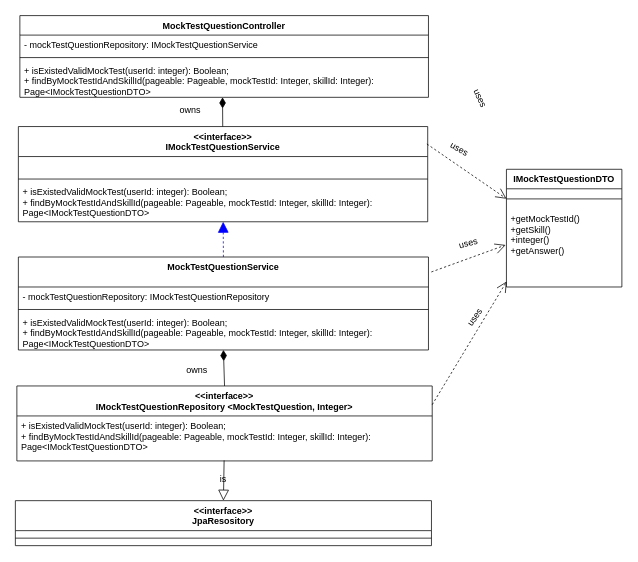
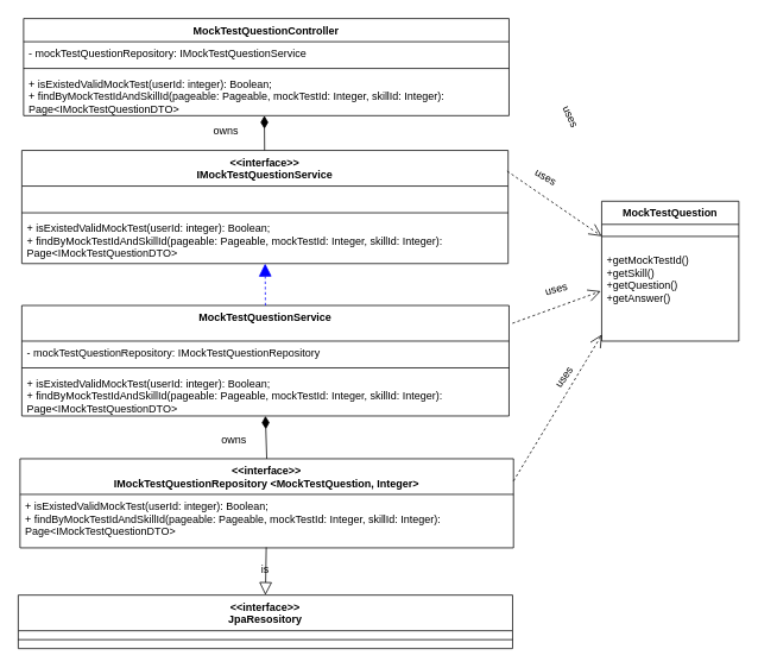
  <mxCell id="0" />
  <mxCell id="1" parent="0" />
- <mxCell id="2" value="IMockTestQuestionDTO" style="swimlane;fontStyle=1;align=center;verticalAlign=top;childLayout=stackLayout;horizontal=1;startSize=26;horizontalStack=0;resizeParent=1;resizeParentMax=0;resizeLast=0;collapsible=1;marginBottom=0;swimlaneLine=1;rounded=0;shadow=0;glass=0;sketch=0;" parent="1" vertex="1"><mxGeometry x="675" y="225" width="154" height="157" as="geometry"><mxRectangle x="240" y="40" width="140" height="30" as="alternateBounds" /></mxGeometry></mxCell>
+ <mxCell id="2" value="MockTestQuestion" style="swimlane;fontStyle=1;align=center;verticalAlign=top;childLayout=stackLayout;horizontal=1;startSize=26;horizontalStack=0;resizeParent=1;resizeParentMax=0;resizeLast=0;collapsible=1;marginBottom=0;swimlaneLine=1;rounded=0;shadow=0;glass=0;sketch=0;" parent="1" vertex="1"><mxGeometry x="675" y="225" width="154" height="157" as="geometry"><mxRectangle x="240" y="40" width="140" height="30" as="alternateBounds" /></mxGeometry></mxCell>
  <mxCell id="3" value="" style="line;strokeWidth=1;fillColor=none;align=left;verticalAlign=middle;spacingTop=-1;spacingLeft=3;spacingRight=3;rotatable=0;labelPosition=right;points=[];portConstraint=eastwest;" parent="2" vertex="1"><mxGeometry y="26" width="154" height="27" as="geometry" /></mxCell>
- <mxCell id="4" value="+getMockTestId()&#10;+getSkill()&#10;+integer()&#10;+getAnswer()" style="text;strokeColor=none;fillColor=none;align=left;verticalAlign=top;spacingLeft=4;spacingRight=4;overflow=hidden;rotatable=0;points=[[0,0.5],[1,0.5]];portConstraint=eastwest;" parent="2" vertex="1"><mxGeometry y="53" width="154" height="104" as="geometry" /></mxCell>
+ <mxCell id="4" value="+getMockTestId()&#10;+getSkill()&#10;+getQuestion()&#10;+getAnswer()" style="text;strokeColor=none;fillColor=none;align=left;verticalAlign=top;spacingLeft=4;spacingRight=4;overflow=hidden;rotatable=0;points=[[0,0.5],[1,0.5]];portConstraint=eastwest;" parent="2" vertex="1"><mxGeometry y="53" width="154" height="104" as="geometry" /></mxCell>
  <mxCell id="5" value="MockTestQuestionController" style="swimlane;fontStyle=1;align=center;verticalAlign=top;childLayout=stackLayout;horizontal=1;startSize=26;horizontalStack=0;resizeParent=1;resizeParentMax=0;resizeLast=0;collapsible=1;marginBottom=0;swimlaneLine=1;rounded=0;shadow=0;glass=0;sketch=0;" parent="1" vertex="1"><mxGeometry x="26" y="20" width="545" height="109" as="geometry"><mxRectangle x="240" y="40" width="140" height="30" as="alternateBounds" /></mxGeometry></mxCell>
  <mxCell id="6" value="- mockTestQuestionRepository: IMockTestQuestionService" style="text;strokeColor=none;fillColor=none;align=left;verticalAlign=top;spacingLeft=4;spacingRight=4;overflow=hidden;rotatable=0;points=[[0,0.5],[1,0.5]];portConstraint=eastwest;" parent="5" vertex="1"><mxGeometry y="26" width="545" height="26" as="geometry" /></mxCell>
  <mxCell id="7" value="" style="line;strokeWidth=1;fillColor=none;align=left;verticalAlign=middle;spacingTop=-1;spacingLeft=3;spacingRight=3;rotatable=0;labelPosition=right;points=[];portConstraint=eastwest;" parent="5" vertex="1"><mxGeometry y="52" width="545" height="8" as="geometry" /></mxCell>
  <mxCell id="8" value="+ isExistedValidMockTest(userId: integer): Boolean;&#10;+ findByMockTestIdAndSkillId(pageable: Pageable, mockTestId: Integer, skillId: Integer):&#10;Page&lt;IMockTestQuestionDTO&gt;" style="text;strokeColor=none;fillColor=none;align=left;verticalAlign=top;spacingLeft=4;spacingRight=4;overflow=hidden;rotatable=0;points=[[0,0.5],[1,0.5]];portConstraint=eastwest;" parent="5" vertex="1"><mxGeometry y="60" width="545" height="49" as="geometry" /></mxCell>
  <mxCell id="9" value="&lt;&lt;interface&gt;&gt;&#10;IMockTestQuestionRepository &lt;MockTestQuestion, Integer&gt;" style="swimlane;fontStyle=1;align=center;verticalAlign=top;childLayout=stackLayout;horizontal=1;startSize=40;horizontalStack=0;resizeParent=1;resizeParentMax=0;resizeLast=0;collapsible=1;marginBottom=0;swimlaneLine=1;rounded=0;shadow=0;glass=0;sketch=0;" parent="1" vertex="1"><mxGeometry x="22" y="514" width="554" height="100" as="geometry" /></mxCell>
  <mxCell id="10" value="+ isExistedValidMockTest(userId: integer): Boolean;&#10;+ findByMockTestIdAndSkillId(pageable: Pageable, mockTestId: Integer, skillId: Integer): &#10;Page&lt;IMockTestQuestionDTO&gt;" style="text;strokeColor=none;fillColor=none;align=left;verticalAlign=top;spacingLeft=4;spacingRight=4;overflow=hidden;rotatable=0;points=[[0,0.5],[1,0.5]];portConstraint=eastwest;" parent="9" vertex="1"><mxGeometry y="40" width="554" height="60" as="geometry" /></mxCell>
  <mxCell id="11" value="MockTestQuestionService" style="swimlane;fontStyle=1;align=center;verticalAlign=top;childLayout=stackLayout;horizontal=1;startSize=40;horizontalStack=0;resizeParent=1;resizeParentMax=0;resizeLast=0;collapsible=1;marginBottom=0;swimlaneLine=1;rounded=0;shadow=0;glass=0;sketch=0;" parent="1" vertex="1"><mxGeometry x="24" y="342" width="547" height="124" as="geometry" /></mxCell>
  <mxCell id="12" value="- mockTestQuestionRepository: IMockTestQuestionRepository" style="text;strokeColor=none;fillColor=none;align=left;verticalAlign=top;spacingLeft=4;spacingRight=4;overflow=hidden;rotatable=0;points=[[0,0.5],[1,0.5]];portConstraint=eastwest;" parent="11" vertex="1"><mxGeometry y="40" width="547" height="26" as="geometry" /></mxCell>
  <mxCell id="13" value="" style="line;strokeWidth=1;fillColor=none;align=left;verticalAlign=middle;spacingTop=-1;spacingLeft=3;spacingRight=3;rotatable=0;labelPosition=right;points=[];portConstraint=eastwest;" parent="11" vertex="1"><mxGeometry y="66" width="547" height="8" as="geometry" /></mxCell>
  <mxCell id="14" value="+ isExistedValidMockTest(userId: integer): Boolean;&#10;+ findByMockTestIdAndSkillId(pageable: Pageable, mockTestId: Integer, skillId: Integer):&#10;Page&lt;IMockTestQuestionDTO&gt;" style="text;strokeColor=none;fillColor=none;align=left;verticalAlign=top;spacingLeft=4;spacingRight=4;overflow=hidden;rotatable=0;points=[[0,0.5],[1,0.5]];portConstraint=eastwest;" parent="11" vertex="1"><mxGeometry y="74" width="547" height="50" as="geometry" /></mxCell>
  <mxCell id="15" value="&lt;&lt;interface&gt;&gt;&#10;JpaResository" style="swimlane;fontStyle=1;align=center;verticalAlign=top;childLayout=stackLayout;horizontal=1;startSize=40;horizontalStack=0;resizeParent=1;resizeParentMax=0;resizeLast=0;collapsible=1;marginBottom=0;swimlaneLine=1;rounded=0;shadow=0;glass=0;sketch=0;" parent="1" vertex="1"><mxGeometry x="20" y="667" width="555" height="60" as="geometry" /></mxCell>
  <mxCell id="16" value="" style="line;strokeWidth=1;fillColor=none;align=left;verticalAlign=middle;spacingTop=-1;spacingLeft=3;spacingRight=3;rotatable=0;labelPosition=right;points=[];portConstraint=eastwest;" parent="15" vertex="1"><mxGeometry y="40" width="555" height="20" as="geometry" /></mxCell>
  <mxCell id="17" value="&lt;&lt;interface&gt;&gt;&#10;IMockTestQuestionService" style="swimlane;fontStyle=1;align=center;verticalAlign=top;childLayout=stackLayout;horizontal=1;startSize=40;horizontalStack=0;resizeParent=1;resizeParentMax=0;resizeLast=0;collapsible=1;marginBottom=0;swimlaneLine=1;rounded=0;shadow=0;glass=0;sketch=0;" parent="1" vertex="1"><mxGeometry x="24" y="168" width="546" height="127" as="geometry" /></mxCell>
  <mxCell id="18" value=" " style="text;strokeColor=none;fillColor=none;align=left;verticalAlign=top;spacingLeft=4;spacingRight=4;overflow=hidden;rotatable=0;points=[[0,0.5],[1,0.5]];portConstraint=eastwest;" parent="17" vertex="1"><mxGeometry y="40" width="546" height="26" as="geometry" /></mxCell>
  <mxCell id="19" value="" style="line;strokeWidth=1;fillColor=none;align=left;verticalAlign=middle;spacingTop=-1;spacingLeft=3;spacingRight=3;rotatable=0;labelPosition=right;points=[];portConstraint=eastwest;" parent="17" vertex="1"><mxGeometry y="66" width="546" height="8" as="geometry" /></mxCell>
  <mxCell id="20" value="+ isExistedValidMockTest(userId: integer): Boolean;&#10;+ findByMockTestIdAndSkillId(pageable: Pageable, mockTestId: Integer, skillId: Integer):&#10;Page&lt;IMockTestQuestionDTO&gt;" style="text;strokeColor=none;fillColor=none;align=left;verticalAlign=top;spacingLeft=4;spacingRight=4;overflow=hidden;rotatable=0;points=[[0,0.5],[1,0.5]];portConstraint=eastwest;" parent="17" vertex="1"><mxGeometry y="74" width="546" height="53" as="geometry" /></mxCell>
  <mxCell id="21" value="" style="endArrow=block;endFill=0;endSize=12;html=1;exitX=0.499;exitY=0.989;exitDx=0;exitDy=0;exitPerimeter=0;entryX=0.5;entryY=0;entryDx=0;entryDy=0;" parent="1" source="10" target="15" edge="1"><mxGeometry width="160" relative="1" as="geometry"><mxPoint x="404" y="602" as="sourcePoint" /><mxPoint x="564" y="602" as="targetPoint" /></mxGeometry></mxCell>
  <mxCell id="22" value="is" style="text;html=1;align=center;verticalAlign=middle;resizable=0;points=[];autosize=1;" parent="1" vertex="1"><mxGeometry x="287" y="628" width="20" height="20" as="geometry" /></mxCell>
  <mxCell id="23" value="" style="group" parent="1" vertex="1" connectable="0"><mxGeometry x="219" y="309" width="80" height="20" as="geometry" /></mxCell>
  <mxCell id="24" value="" style="endArrow=block;endFill=1;endSize=12;html=1;dashed=1;strokeColor=#0000FF;fillColor=#dae8fc;gradientColor=#7ea6e0;exitX=0.5;exitY=0;exitDx=0;exitDy=0;" parent="1" source="11" target="20" edge="1"><mxGeometry width="160" relative="1" as="geometry"><mxPoint x="494" y="372" as="sourcePoint" /><mxPoint x="205" y="274" as="targetPoint" /></mxGeometry></mxCell>
  <mxCell id="25" value="" style="endArrow=diamondThin;endFill=1;endSize=12;html=1;exitX=0.5;exitY=0;exitDx=0;exitDy=0;entryX=0.5;entryY=1;entryDx=0;entryDy=0;" parent="1" source="9" target="11" edge="1"><mxGeometry width="160" relative="1" as="geometry"><mxPoint x="404" y="542" as="sourcePoint" /><mxPoint x="199" y="482" as="targetPoint" /></mxGeometry></mxCell>
  <mxCell id="26" value="owns" style="text;html=1;align=center;verticalAlign=middle;resizable=0;points=[];autosize=1;" parent="1" vertex="1"><mxGeometry x="242" y="483" width="40" height="20" as="geometry" /></mxCell>
  <mxCell id="27" value="" style="endArrow=diamondThin;endFill=1;endSize=12;html=1;entryX=0.496;entryY=1;entryDx=0;entryDy=0;entryPerimeter=0;" parent="1" source="17" target="8" edge="1"><mxGeometry width="160" relative="1" as="geometry"><mxPoint x="193" y="152" as="sourcePoint" /><mxPoint x="193" y="102" as="targetPoint" /></mxGeometry></mxCell>
  <mxCell id="28" value="owns" style="text;html=1;align=center;verticalAlign=middle;resizable=0;points=[];autosize=1;" parent="1" vertex="1"><mxGeometry x="233" y="136" width="40" height="20" as="geometry" /></mxCell>
  <mxCell id="29" value="uses" style="text;html=1;align=center;verticalAlign=middle;resizable=0;points=[];autosize=1;rotation=65;" parent="1" vertex="1"><mxGeometry x="620" y="120" width="40" height="20" as="geometry" /></mxCell>
  <mxCell id="30" value="" style="endArrow=open;dashed=1;endFill=0;endSize=12;html=1;exitX=0.998;exitY=0.183;exitDx=0;exitDy=0;exitPerimeter=0;entryX=0;entryY=0.25;entryDx=0;entryDy=0;" parent="1" source="17" target="2" edge="1"><mxGeometry width="160" relative="1" as="geometry"><mxPoint x="446" y="26" as="sourcePoint" /><mxPoint x="597.3" y="236.373" as="targetPoint" /></mxGeometry></mxCell>
  <mxCell id="31" value="" style="endArrow=open;dashed=1;endFill=0;endSize=12;html=1;exitX=1.007;exitY=0.161;exitDx=0;exitDy=0;exitPerimeter=0;" parent="1" source="11" edge="1"><mxGeometry width="160" relative="1" as="geometry"><mxPoint x="446" y="183" as="sourcePoint" /><mxPoint x="674" y="326" as="targetPoint" /></mxGeometry></mxCell>
  <mxCell id="32" value="" style="endArrow=open;dashed=1;endFill=0;endSize=12;html=1;exitX=1;exitY=0.25;exitDx=0;exitDy=0;entryX=0.002;entryY=0.929;entryDx=0;entryDy=0;entryPerimeter=0;" parent="1" source="9" target="4" edge="1"><mxGeometry width="160" relative="1" as="geometry"><mxPoint x="450" y="340" as="sourcePoint" /><mxPoint x="694" y="351" as="targetPoint" /></mxGeometry></mxCell>
  <mxCell id="33" value="uses" style="text;html=1;align=center;verticalAlign=middle;resizable=0;points=[];autosize=1;rotation=30;" parent="1" vertex="1"><mxGeometry x="592" y="188" width="40" height="20" as="geometry" /></mxCell>
  <mxCell id="34" value="uses" style="text;html=1;align=center;verticalAlign=middle;resizable=0;points=[];autosize=1;rotation=-15;" parent="1" vertex="1"><mxGeometry x="604" y="314" width="40" height="20" as="geometry" /></mxCell>
  <mxCell id="35" value="uses" style="text;html=1;align=center;verticalAlign=middle;resizable=0;points=[];autosize=1;rotation=-55;" parent="1" vertex="1"><mxGeometry x="613" y="413" width="40" height="20" as="geometry" /></mxCell>
